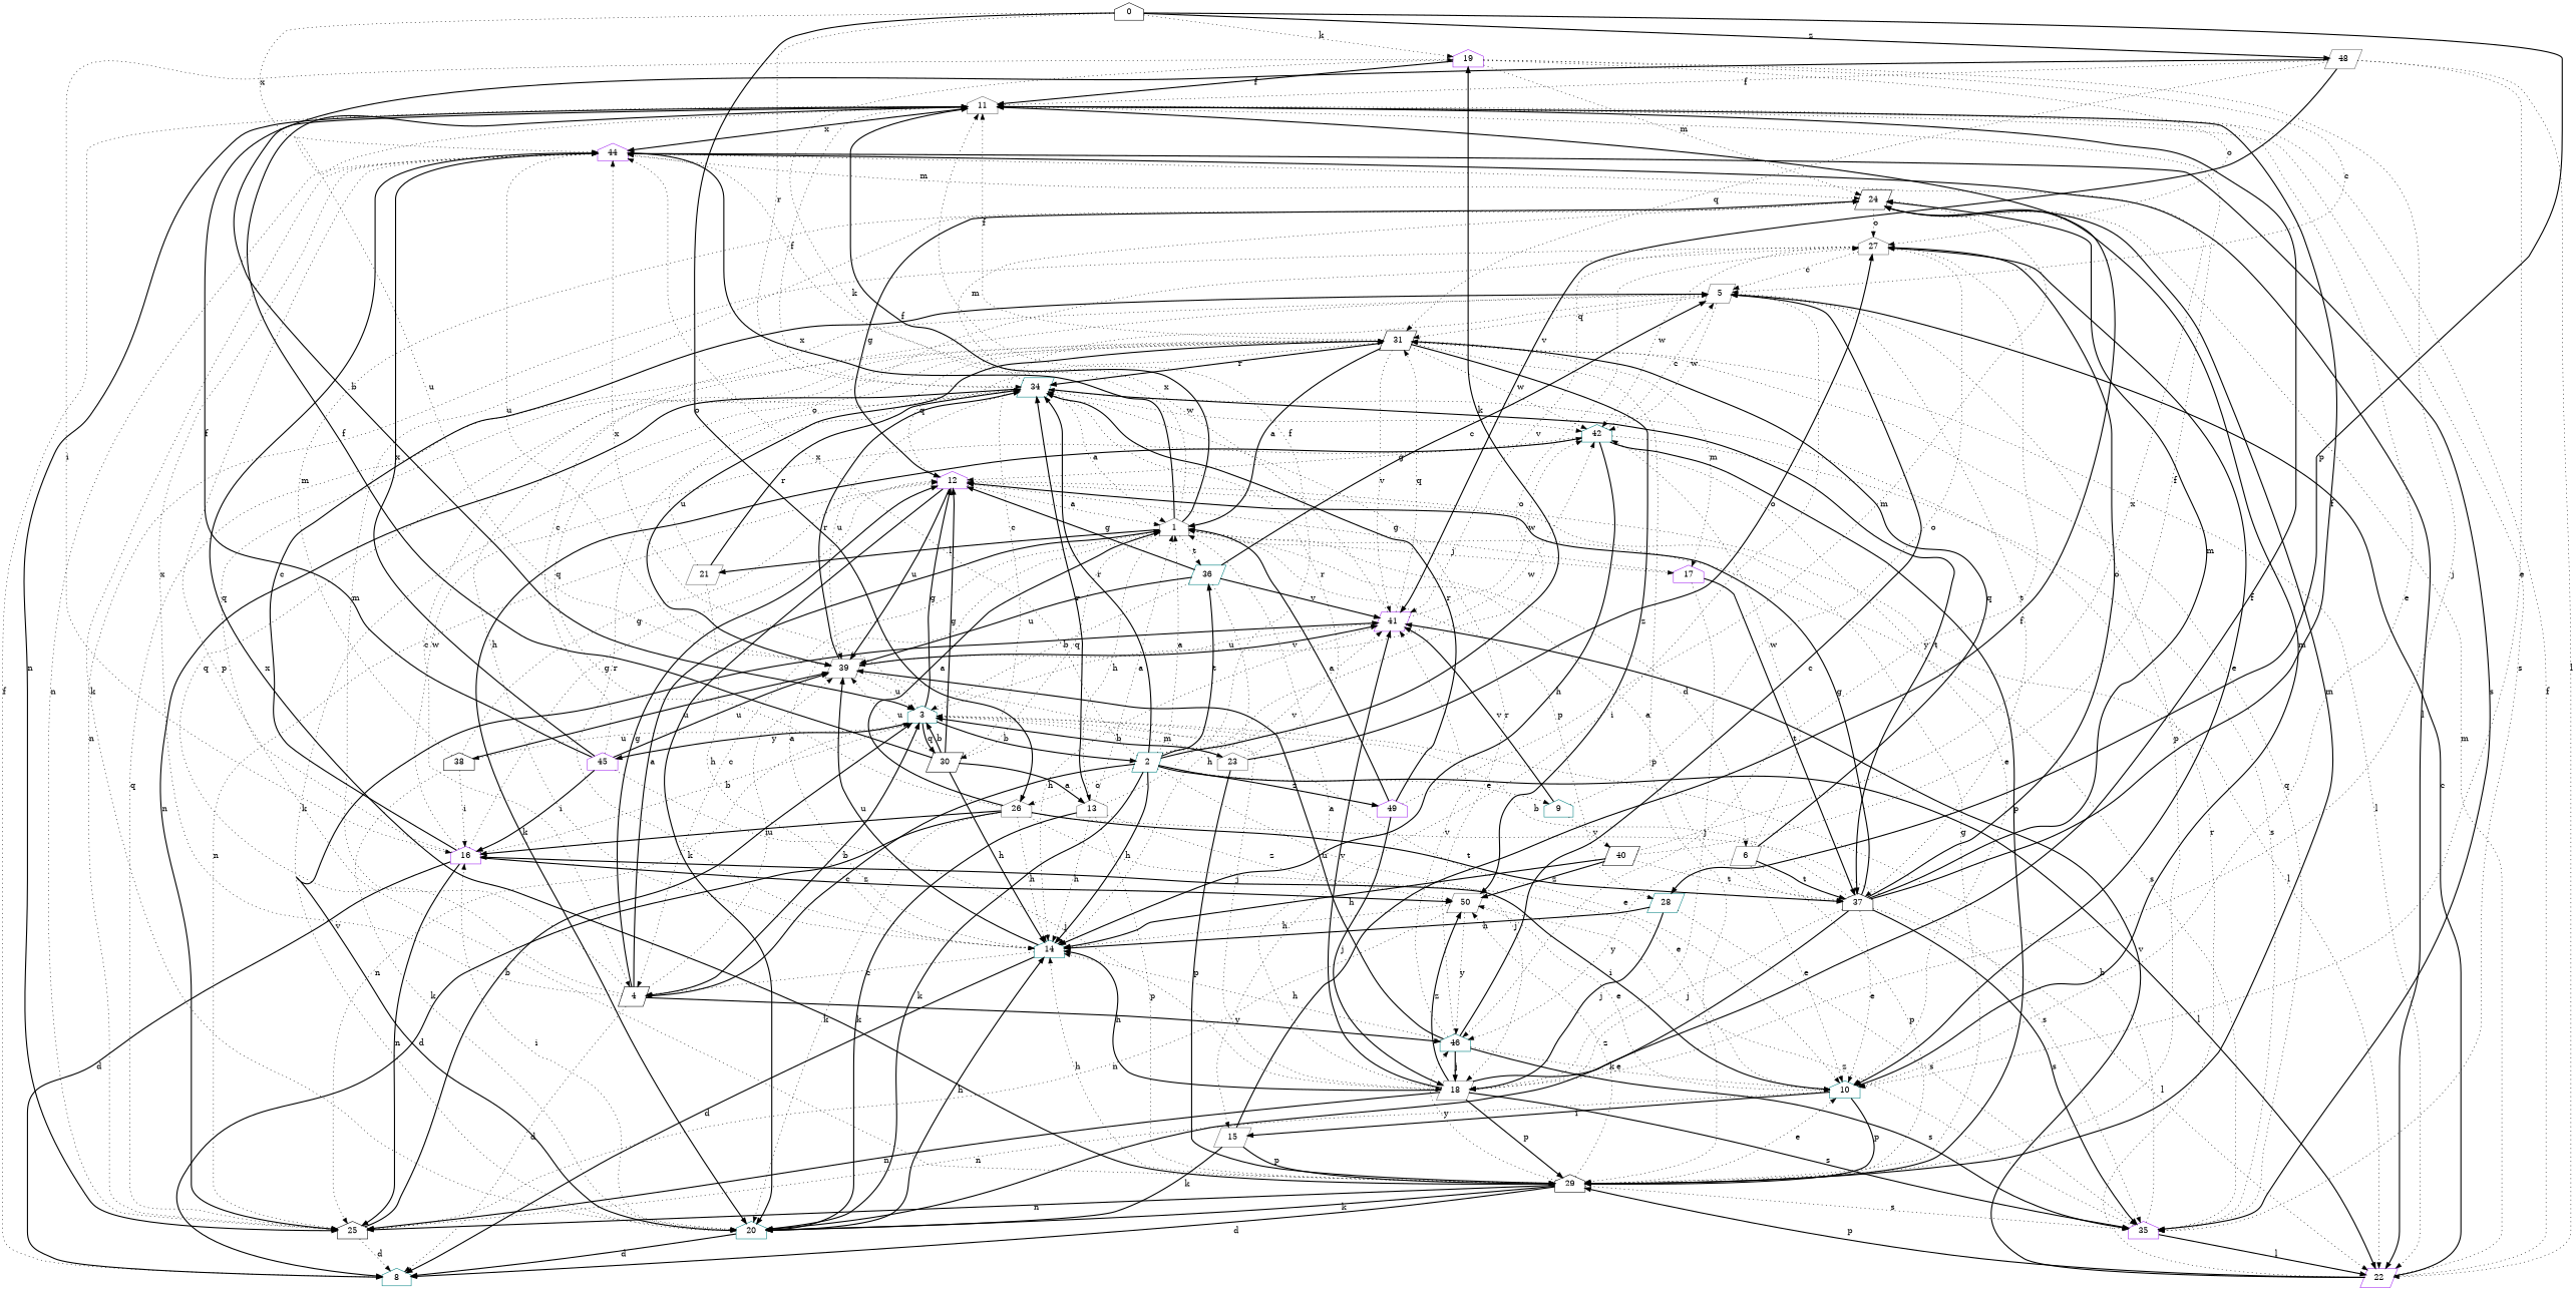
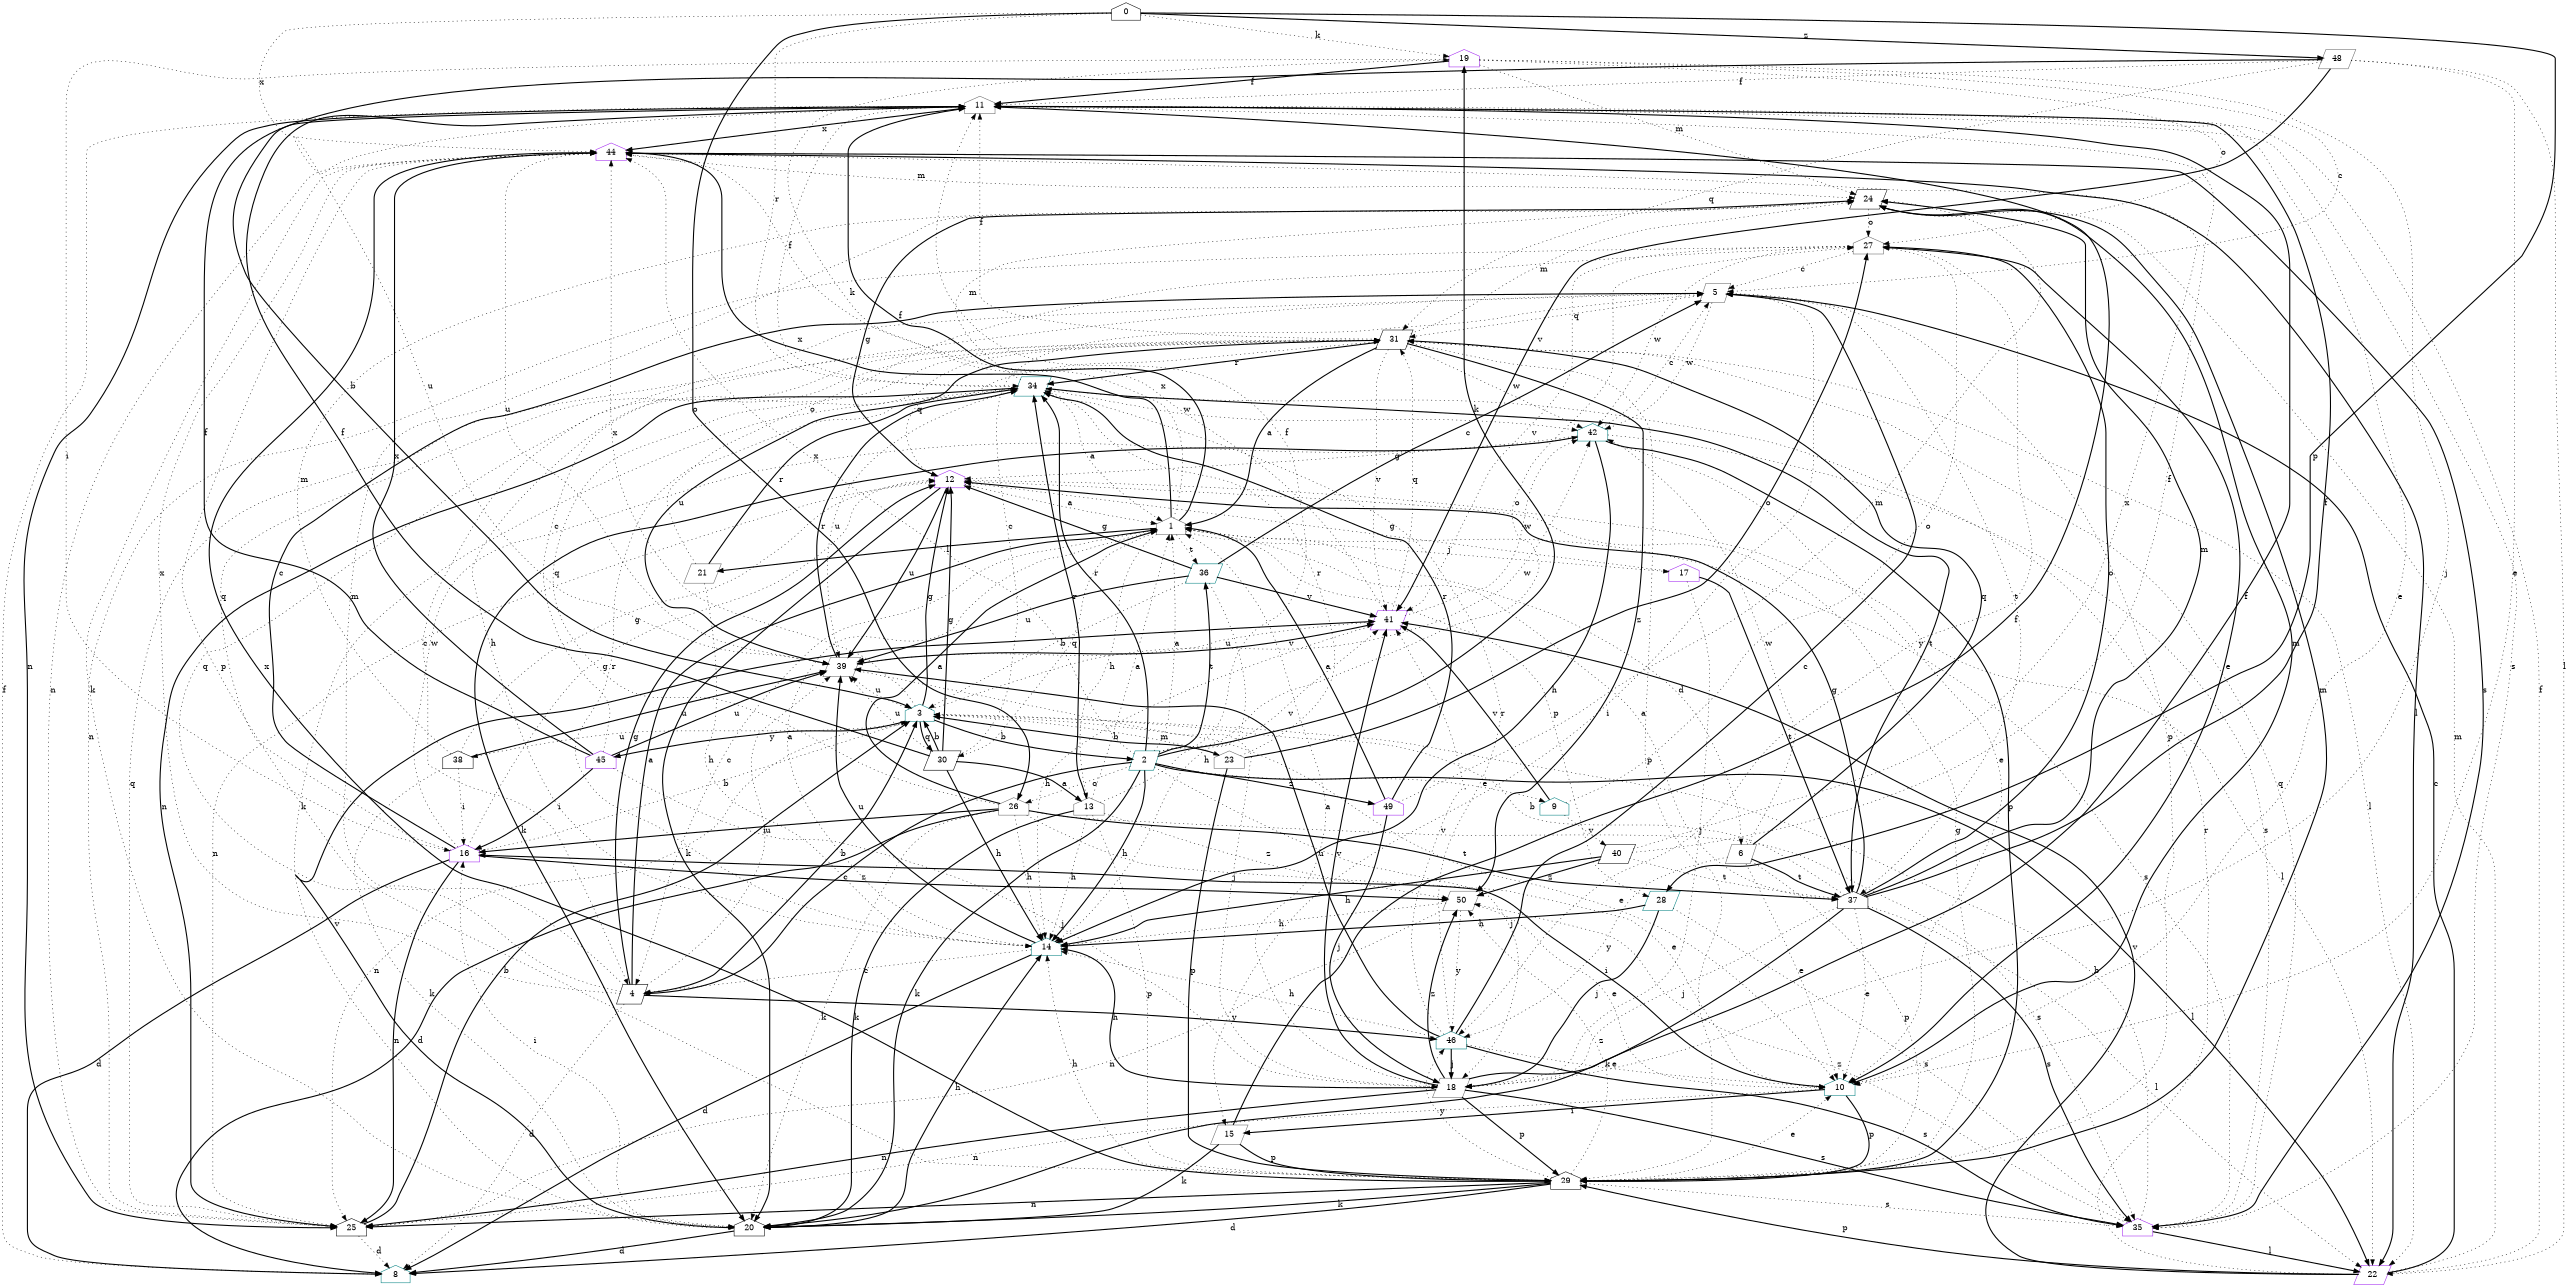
  strict digraph {
    node [color=gray40 shape=house]
    edge [style=dotted]
    0 [color=black]
    19 [color=purple]
    26
    28 [color=teal shape=parallelogram]
    34 [color=teal shape=parallelogram]
    44 [color=purple]
    48 [shape=parallelogram]
    11
    18 [shape=parallelogram]
    27
    24 [color=black shape=parallelogram]
    5 [shape=parallelogram]
    16 [color=purple]
    1
    35 [color=purple]
    14 [color=teal]
-   20 [color=teal]
+   20 [color=black]
    10 [color=teal]
    8 [color=teal]
    31 [color=black shape=parallelogram]
    37 [color=black]
    25 [color=black]
    39 [shape=parallelogram]
    42 [color=teal]
    22 [color=purple shape=parallelogram]
    29 [color=black]
    3 [color=teal]
    41 [color=purple shape=parallelogram]
    4 [color=black shape=parallelogram]
    6 [shape=parallelogram]
    13
    17 [color=purple]
    21 [shape=parallelogram]
    30 [color=black shape=parallelogram]
    36 [color=teal shape=parallelogram]
    12 [color=purple]
    46 [color=teal]
    50 [shape=parallelogram]
    2 [color=teal shape=parallelogram]
    9 [color=teal]
    49 [color=purple]
    40 [color=black shape=parallelogram]
    23
    38 [color=black]
    45 [color=purple]
    15 [shape=parallelogram]
    0 -> 19 [label=k]
    0 -> 26 [label=o style=bold]
    0 -> 28 [label=p style=bold]
    0 -> 34 [label=r]
    0 -> 44 [label=x]
    0 -> 48 [label=z style=bold]
    19 -> 11 [label=f style=bold]
    19 -> 18 [label=j]
    19 -> 27 [label=o]
    19 -> 24 [label=m]
    19 -> 5 [label=c]
    19 -> 16 [label=i]
    26 -> 16 [label=i style=bold]
    26 -> 1 [label=a style=bold]
    26 -> 35 [label=s]
    26 -> 14 [label=h]
    26 -> 20 [label=k]
    26 -> 10 [label=e]
    26 -> 8 [label=d style=bold]
    26 -> 31 [label=q]
    26 -> 37 [label=t style=bold]
    28 -> 18 [label=j style=bold]
    28 -> 35 [label=s]
    28 -> 14 [label=h style=bold]
    34 -> 11 [label=f]
    34 -> 24 [label=m]
    34 -> 1 [label=a]
    34 -> 20 [label=k]
    34 -> 37 [label=t style=bold]
    34 -> 25 [label=n style=bold]
    34 -> 39 [label=u]
    34 -> 42 [label=w]
    44 -> 24 [label=m]
    44 -> 35 [label=s style=bold]
    44 -> 20 [label=k]
    44 -> 25 [label=n]
    44 -> 39 [label=u]
    44 -> 22 [label=l style=bold]
    44 -> 29 [label=p]
    48 -> 11 [label=f]
    48 -> 10 [label=e]
    48 -> 31 [label=q]
    48 -> 22 [label=l]
    48 -> 3 [label=b style=bold]
    48 -> 41 [label=v style=bold]
    11 -> 44 [label=x style=bold]
    11 -> 35 [label=s]
    11 -> 10 [label=e]
    11 -> 25 [label=n style=bold]
    11 -> 39 [label=u]
    18 -> 11 [label=f style=bold]
    18 -> 1 [label=a]
    18 -> 35 [label=s style=bold]
    18 -> 14 [label=h style=bold]
    18 -> 25 [label=n style=bold]
    18 -> 29 [label=p style=bold]
    18 -> 41 [label=v style=bold]
    18 -> 50 [label=z style=bold]
    27 -> 5 [label=c]
    27 -> 10 [label=e style=bold]
    27 -> 25 [label=n]
    27 -> 42 [label=w]
    27 -> 41 [label=v]
    27 -> 46 [label=y]
    24 -> 27 [label=o]
    24 -> 12 [label=g style=bold]
    5 -> 31 [label=q]
    5 -> 37 [label=t]
    5 -> 42 [label=w]
    5 -> 29 [label=p]
    5 -> 4 [label=c]
    5 -> 15 [label=i]
    16 -> 5 [label=c style=bold]
    16 -> 8 [label=d style=bold]
    16 -> 31 [label=q]
    16 -> 25 [label=n style=bold]
    16 -> 42 [label=w]
    16 -> 3 [label=b]
    16 -> 12 [label=g]
    16 -> 50 [label=z style=bold]
    1 -> 19 [label=k]
    1 -> 28 [label=p]
    1 -> 44 [label=x style=bold]
    1 -> 11 [label=f style=bold]
    1 -> 35 [label=s]
    1 -> 4 [label=c]
    1 -> 6 [label=d]
    1 -> 13 [label=h]
    1 -> 17 [label=j]
    1 -> 21 [label=l style=bold]
    1 -> 30 [label=q]
    1 -> 36 [label=t]
    35 -> 31 [label=q]
    35 -> 22 [label=l style=bold]
    35 -> 3 [label=b]
    35 -> 50 [label=z]
    14 -> 34 [label=r]
    14 -> 1 [label=a]
    14 -> 8 [label=d style=bold]
    14 -> 39 [label=u style=bold]
    14 -> 4 [label=c]
    20 -> 16 [label=i]
    20 -> 14 [label=h style=bold]
    20 -> 8 [label=d style=bold]
    20 -> 41 [label=v style=bold]
    10 -> 24 [label=m style=bold]
    10 -> 16 [label=i style=bold]
    10 -> 25 [label=n]
    10 -> 29 [label=p style=bold]
    10 -> 15 [label=i style=bold]
    8 -> 11 [label=f]
    31 -> 34 [label=r style=bold]
    31 -> 11 [label=f]
-   31 -> 17 [label=m]
+   31 -> 24 [label=m]
    31 -> 1 [label=a style=bold]
    31 -> 14 [label=h]
    31 -> 39 [label=u style=bold]
    31 -> 42 [label=w]
    31 -> 22 [label=l]
    31 -> 29 [label=p]
    31 -> 41 [label=v]
    31 -> 50 [label=z style=bold]
    37 -> 11 [label=f style=bold]
    37 -> 18 [label=j]
    37 -> 27 [label=o style=bold]
    37 -> 24 [label=m style=bold]
    37 -> 1 [label=a]
    37 -> 35 [label=s style=bold]
    37 -> 20 [label=k style=bold]
    37 -> 10 [label=e]
    37 -> 22 [label=l]
    37 -> 3 [label=b]
    37 -> 12 [label=g style=bold]
    25 -> 8 [label=d]
    25 -> 31 [label=q]
    25 -> 3 [label=b style=bold]
    39 -> 34 [label=r style=bold]
    39 -> 18 [label=j]
    39 -> 41 [label=v style=bold]
    42 -> 5 [label=c]
    42 -> 35 [label=s]
    42 -> 14 [label=h style=bold]
    42 -> 20 [label=k style=bold]
    42 -> 10 [label=e]
    42 -> 29 [label=p style=bold]
    42 -> 12 [label=g]
    22 -> 34 [label=r]
    22 -> 11 [label=f]
    22 -> 24 [label=m]
    22 -> 5 [label=c style=bold]
    22 -> 29 [label=p style=bold]
    22 -> 41 [label=v style=bold]
    29 -> 44 [label=x style=bold]
    29 -> 24 [label=m style=bold]
    29 -> 35 [label=s]
    29 -> 14 [label=h]
    29 -> 20 [label=k style=bold]
    29 -> 10 [label=e]
    29 -> 8 [label=d style=bold]
    29 -> 25 [label=n style=bold]
    29 -> 12 [label=g]
    29 -> 46 [label=y]
    29 -> 50 [label=z]
    3 -> 44 [label=x]
    3 -> 10 [label=e]
    3 -> 25 [label=n]
-   39 -> 3 [label=u]
+   3 -> 39 [label=u]
    3 -> 42 [label=w]
    3 -> 30 [label=q style=bold]
    3 -> 12 [label=g style=bold]
    3 -> 2 [label=b style=bold]
    3 -> 23 [label=m]
    3 -> 38 [label=u]
    3 -> 45 [label=y style=bold]
    41 -> 44 [label=x]
    41 -> 14 [label=h]
    41 -> 31 [label=q]
    41 -> 39 [label=u]
    41 -> 42 [label=w]
    4 -> 44 [label=x]
    4 -> 24 [label=m]
    4 -> 1 [label=a style=bold]
    4 -> 8 [label=d]
    4 -> 31 [label=q]
    4 -> 39 [label=u]
    4 -> 3 [label=b style=bold]
    4 -> 12 [label=g style=bold]
    4 -> 46 [label=y style=bold]
    6 -> 10 [label=e]
    6 -> 31 [label=q style=bold]
    6 -> 37 [label=t style=bold]
    6 -> 42 [label=w]
    6 -> 29 [label=p]
    6 -> 46 [label=y]
    13 -> 34 [label=r style=bold]
    13 -> 1 [label=a]
    13 -> 14 [label=h]
    13 -> 20 [label=k style=bold]
    13 -> 29 [label=p]
    13 -> 41 [label=v]
    13 -> 50 [label=z]
    17 -> 18 [label=j]
    17 -> 37 [label=t style=bold]
    17 -> 12 [label=g]
    21 -> 34 [label=r style=bold]
    21 -> 27 [label=o]
    21 -> 14 [label=h]
    30 -> 11 [label=f style=bold]
    30 -> 5 [label=c]
    30 -> 14 [label=h style=bold]
    30 -> 39 [label=u]
    30 -> 3 [label=b style=bold]
    30 -> 13 [label=a style=bold]
    30 -> 12 [label=g style=bold]
    36 -> 5 [label=c style=bold]
    36 -> 14 [label=h]
    36 -> 39 [label=u style=bold]
    36 -> 3 [label=b]
    36 -> 41 [label=v style=bold]
    36 -> 12 [label=g style=bold]
    12 -> 1 [label=a]
    12 -> 20 [label=k style=bold]
    12 -> 31 [label=q]
    12 -> 25 [label=n]
    12 -> 39 [label=u style=bold]
    12 -> 22 [label=l]
    46 -> 34 [label=r]
    46 -> 18 [label=j style=bold]
    46 -> 5 [label=c style=bold]
    46 -> 35 [label=s style=bold]
    46 -> 14 [label=h]
    46 -> 10 [label=e]
    46 -> 39 [label=u style=bold]
    46 -> 41 [label=v]
    50 -> 14 [label=h]
    50 -> 10 [label=e]
    50 -> 25 [label=n]
    50 -> 46 [label=y]
    2 -> 19 [label=k style=bold]
    2 -> 26 [label=o]
    2 -> 34 [label=r style=bold]
    2 -> 44 [label=x]
    2 -> 11 [label=f]
    2 -> 18 [label=j]
    2 -> 27 [label=o]
    2 -> 1 [label=a]
    2 -> 14 [label=h style=bold]
    2 -> 20 [label=k style=bold]
    2 -> 22 [label=l style=bold]
    2 -> 4 [label=c style=bold]
    2 -> 36 [label=t style=bold]
    2 -> 9 [label=e]
    2 -> 49 [label=z style=bold]
    9 -> 27 [label=o]
    9 -> 41 [label=v style=bold]
    9 -> 40 [label=v]
    49 -> 34 [label=r style=bold]
    49 -> 18 [label=j style=bold]
    49 -> 24 [label=m]
    49 -> 1 [label=a style=bold]
    40 -> 44 [label=x]
    40 -> 11 [label=f]
    40 -> 14 [label=h style=bold]
    40 -> 37 [label=t]
    40 -> 50 [label=z style=bold]
    23 -> 34 [label=r]
    23 -> 27 [label=o style=bold]
    23 -> 29 [label=p style=bold]
    23 -> 3 [label=b style=bold]
    38 -> 24 [label=m]
    38 -> 16 [label=i]
    38 -> 20 [label=k]
    38 -> 39 [label=u style=bold]
    38 -> 12 [label=g]
    45 -> 44 [label=x style=bold]
    45 -> 11 [label=f style=bold]
    45 -> 18 [label=j]
    45 -> 5 [label=c]
    45 -> 16 [label=i style=bold]
    45 -> 39 [label=u style=bold]
    15 -> 11 [label=f style=bold]
    15 -> 20 [label=k style=bold]
    15 -> 29 [label=p style=bold]
  }
